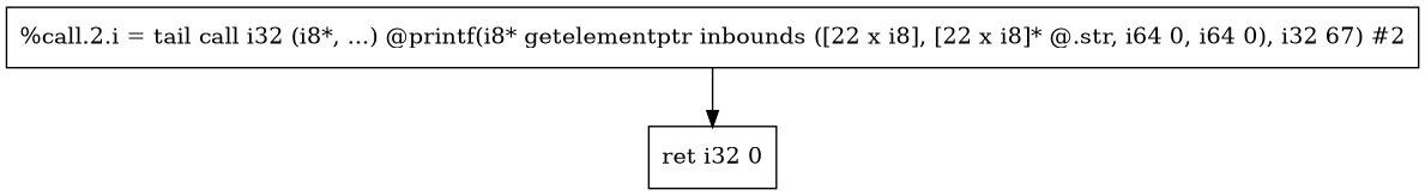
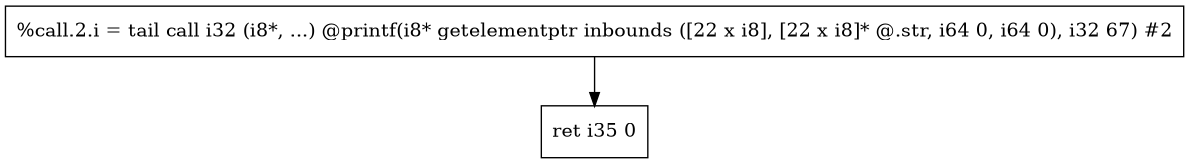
  digraph {
    fontname="DejaVu Serif"
    node [shape=record fontname="DejaVu Serif"]
    n1 [label="  %call.2.i = tail call i32 (i8*, ...) @printf(i8* getelementptr inbounds ([22 x i8], [22 x i8]* @.str, i64 0, i64 0), i32 67) #2"]
-   n2 [label="  ret i32 0"]
+   n2 [label="ret i35 0"]
    n1 -> n2 [fontname="DejaVu Serif"]
  }
